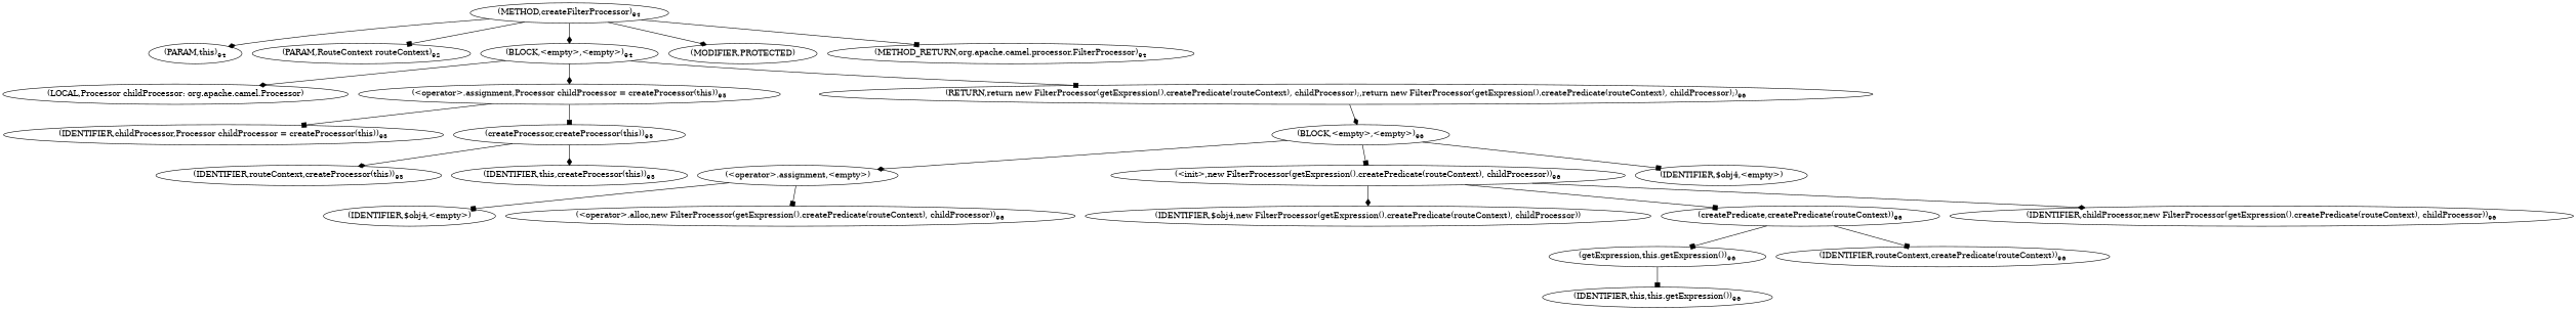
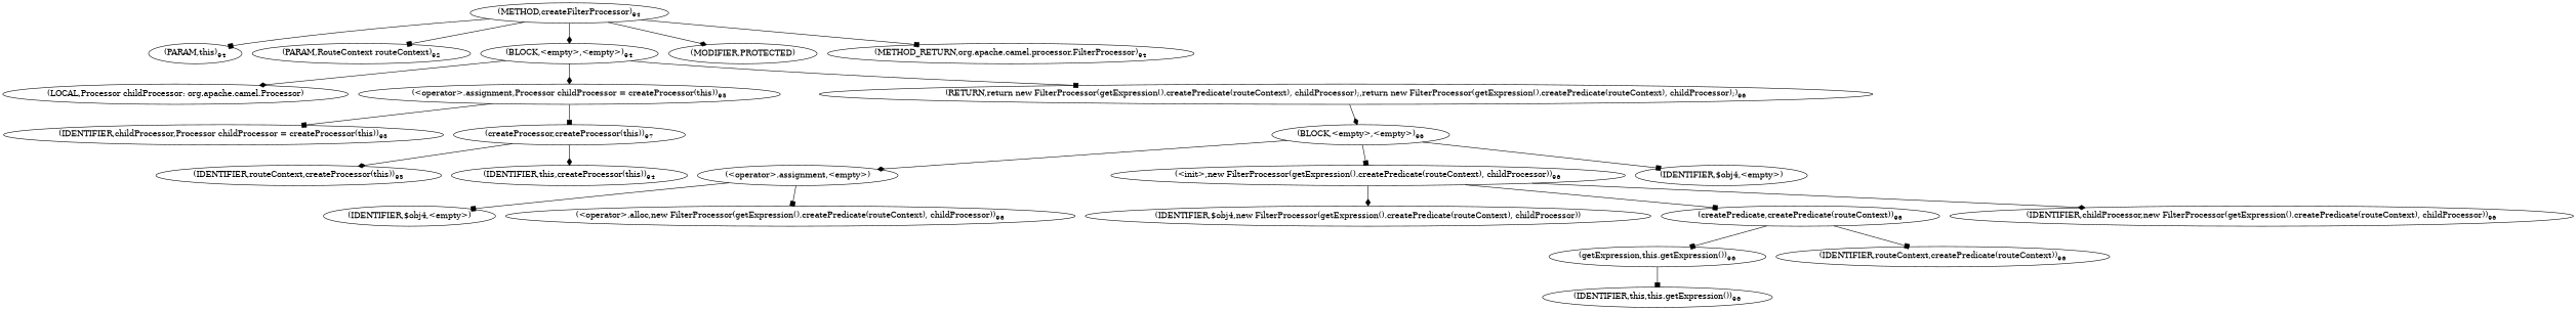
  digraph {
    edge [arrowhead=box]
    n1 [label=<(METHOD,createFilterProcessor)<SUB>94</SUB>>]
    n2 [label=<(PARAM,this)<SUB>94</SUB>>]
    n3 [label=<(PARAM,RouteContext routeContext)<SUB>92</SUB>>]
    n4 [label=<(BLOCK,&lt;empty&gt;,&lt;empty&gt;)<SUB>94</SUB>>]
    n5 [label=<(MODIFIER,PROTECTED)>]
    n6 [label=<(METHOD_RETURN,org.apache.camel.processor.FilterProcessor)<SUB>94</SUB>>]
    n7 [label=<(LOCAL,Processor childProcessor: org.apache.camel.Processor)>]
    n8 [label=<(&lt;operator&gt;.assignment,Processor childProcessor = createProcessor(this))<SUB>95</SUB>>]
    n9 [label=<(RETURN,return new FilterProcessor(getExpression().createPredicate(routeContext), childProcessor);,return new FilterProcessor(getExpression().createPredicate(routeContext), childProcessor);)<SUB>96</SUB>>]
    n10 [label=<(IDENTIFIER,childProcessor,Processor childProcessor = createProcessor(this))<SUB>95</SUB>>]
-   n11 [label=<(createProcessor,createProcessor(this))<SUB>95</SUB>>]
+   n11 [label=<(createProcessor,createProcessor(this))<SUB>97</SUB>>]
    n12 [label=<(BLOCK,&lt;empty&gt;,&lt;empty&gt;)<SUB>96</SUB>>]
    n13 [label=<(IDENTIFIER,routeContext,createProcessor(this))<SUB>95</SUB>>]
-   n14 [label=<(IDENTIFIER,this,createProcessor(this))<SUB>95</SUB>>]
+   n14 [label=<(IDENTIFIER,this,createProcessor(this))<SUB>94</SUB>>]
    n15 [label=<(&lt;operator&gt;.assignment,&lt;empty&gt;)>]
    n16 [label=<(&lt;init&gt;,new FilterProcessor(getExpression().createPredicate(routeContext), childProcessor))<SUB>96</SUB>>]
    n17 [label=<(IDENTIFIER,$obj4,&lt;empty&gt;)>]
    n18 [label=<(IDENTIFIER,$obj4,&lt;empty&gt;)>]
    n19 [label=<(&lt;operator&gt;.alloc,new FilterProcessor(getExpression().createPredicate(routeContext), childProcessor))<SUB>96</SUB>>]
    n20 [label=<(IDENTIFIER,$obj4,new FilterProcessor(getExpression().createPredicate(routeContext), childProcessor))>]
    n21 [label=<(createPredicate,createPredicate(routeContext))<SUB>96</SUB>>]
    n22 [label=<(IDENTIFIER,childProcessor,new FilterProcessor(getExpression().createPredicate(routeContext), childProcessor))<SUB>96</SUB>>]
    n23 [label=<(getExpression,this.getExpression())<SUB>96</SUB>>]
    n24 [label=<(IDENTIFIER,routeContext,createPredicate(routeContext))<SUB>96</SUB>>]
    n25 [label=<(IDENTIFIER,this,this.getExpression())<SUB>96</SUB>>]
-   n1 -> n2 [arrowhead=diamond]
+   n1 -> n2
    n1 -> n3
    n1 -> n4 [arrowhead=diamond]
    n1 -> n5 [arrowhead=diamond]
    n1 -> n6
    n4 -> n7 [arrowhead=diamond]
    n4 -> n8 [arrowhead=diamond]
    n4 -> n9
    n8 -> n10
    n8 -> n11
    n9 -> n12 [arrowhead=diamond]
    n11 -> n13 [arrowhead=diamond]
    n11 -> n14 [arrowhead=diamond]
    n12 -> n15 [arrowhead=diamond]
    n12 -> n16
    n12 -> n17
    n15 -> n18
    n15 -> n19
    n16 -> n20 [arrowhead=diamond]
    n16 -> n21
    n16 -> n22 [arrowhead=diamond]
    n21 -> n23
    n21 -> n24
    n23 -> n25
  }
